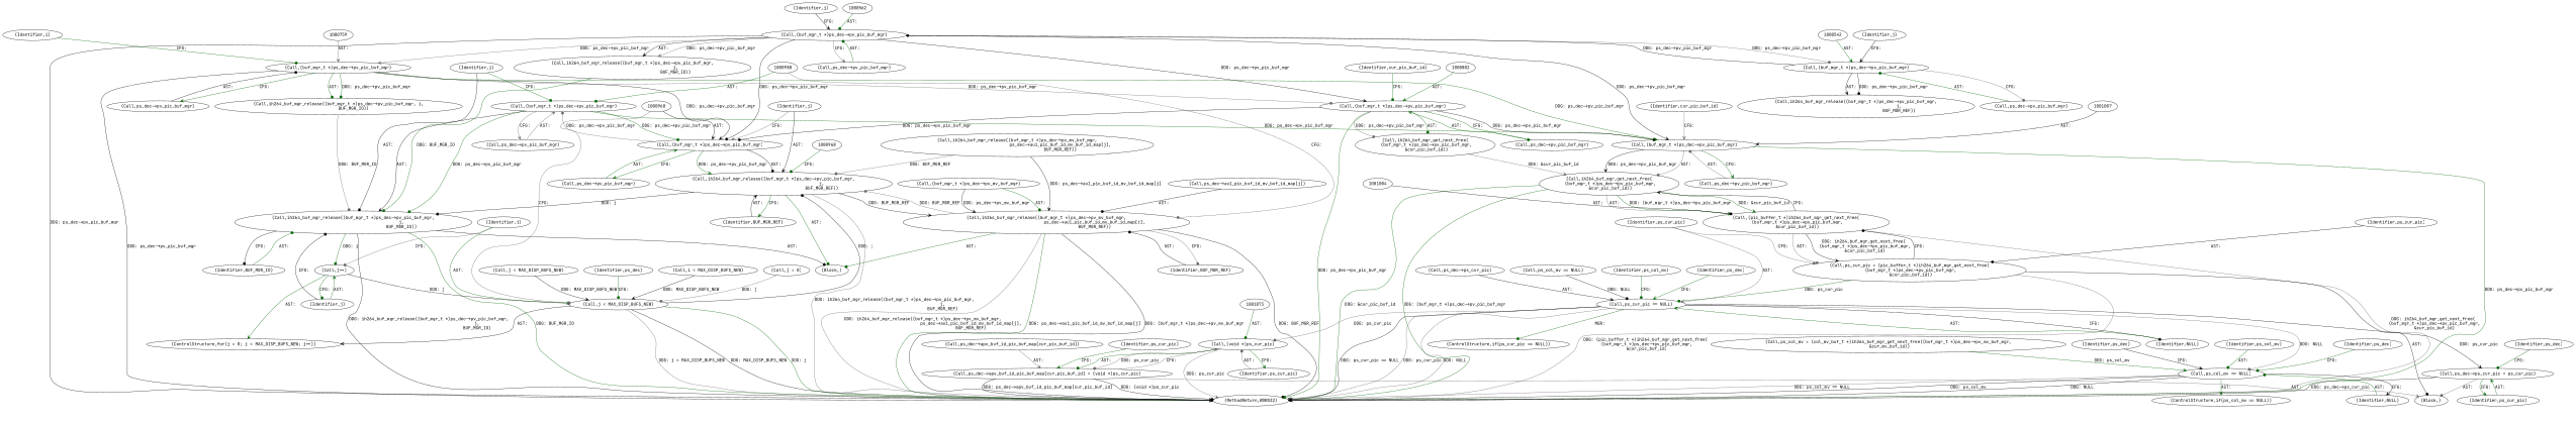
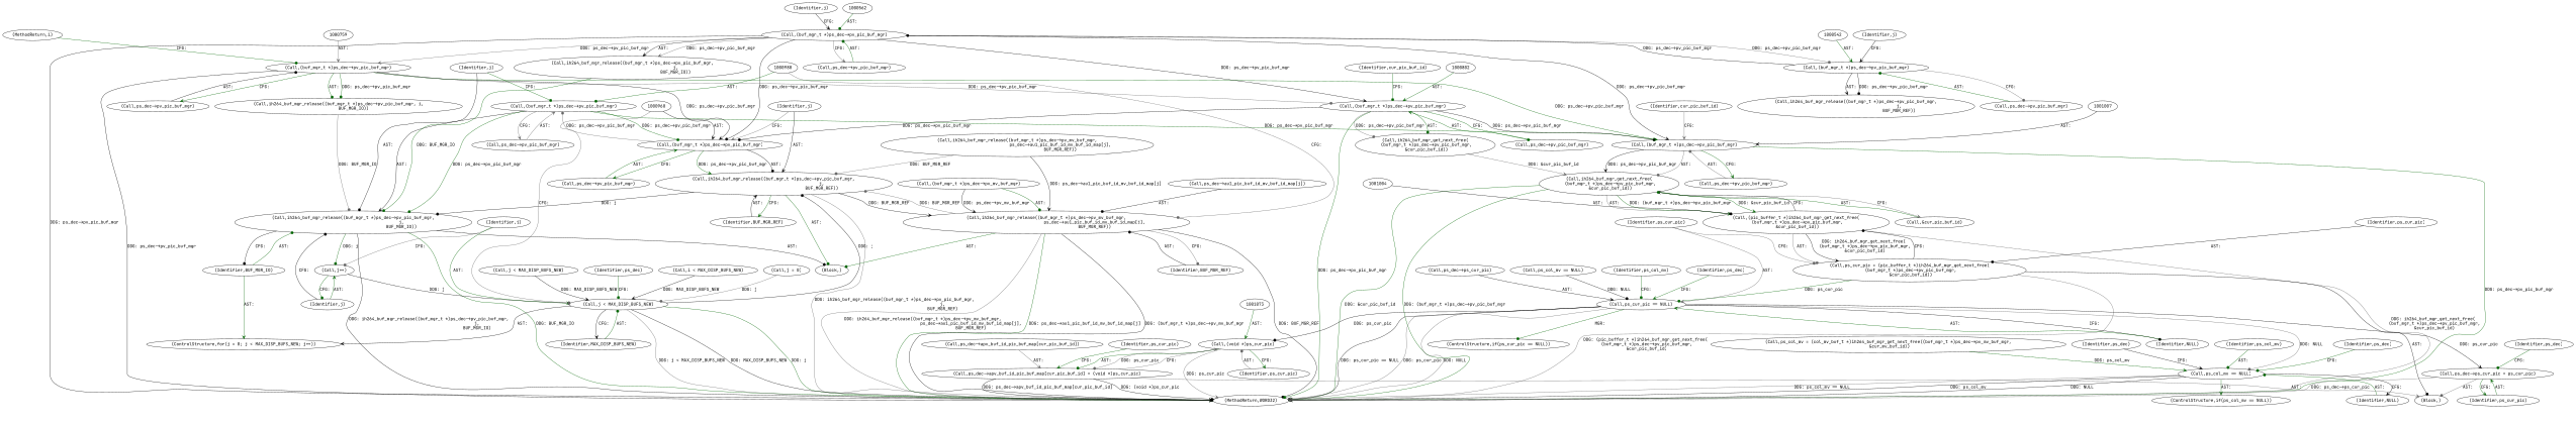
  digraph {
    fontname="JetBrains Mono"
    node [fontname="JetBrains Mono"]
    edge [arrowhead=dot color=darkgreen fontname="JetBrains Mono"]
    n1 [label="(Call,(buf_mgr_t *)ps_dec->pv_pic_buf_mgr)"]
    n2 [label="(Call,(buf_mgr_t *)ps_dec->pv_pic_buf_mgr)"]
    n3 [label="(Call,ih264_buf_mgr_release((buf_mgr_t *)ps_dec->pv_pic_buf_mgr,\n                                      j,\n                                      BUF_MGR_IO))"]
    n4 [label="(Call,(buf_mgr_t *)ps_dec->pv_pic_buf_mgr)"]
    n5 [label="(Call,ps_dec->pv_pic_buf_mgr)"]
    n6 [label="(Call,ih264_buf_mgr_release((buf_mgr_t *)ps_dec->pv_pic_buf_mgr,\n                                      j,\n                                      BUF_MGR_REF))"]
    n7 [label="(Call,ps_dec->pv_pic_buf_mgr)"]
    n8 [label="(MethodReturn,WORD32)"]
    n9 [label="(Block,)"]
    n10 [label="(Call,j++)"]
    n11 [label="(Identifier,BUF_MGR_IO)"]
    n12 [label="(Call,ih264_buf_mgr_get_next_free(\n (buf_mgr_t *)ps_dec->pv_pic_buf_mgr,\n &cur_pic_buf_id))"]
    n13 [label="(Call,ps_dec->pv_pic_buf_mgr)"]
    n14 [label="(Call,ih264_buf_mgr_release((buf_mgr_t *)ps_dec->pv_mv_buf_mgr,\n                                      ps_dec->au1_pic_buf_id_mv_buf_id_map[j],\n                                      BUF_MGR_REF))"]
    n15 [label="(Identifier,BUF_MGR_REF)"]
    n16 [label="(Call,(buf_mgr_t *)ps_dec->pv_pic_buf_mgr)"]
    n17 [label="(Call,(buf_mgr_t *)ps_dec->pv_pic_buf_mgr)"]
    n18 [label="(Call,(buf_mgr_t *)ps_dec->pv_pic_buf_mgr)"]
    n19 [label="(Call,(buf_mgr_t *)ps_dec->pv_pic_buf_mgr)"]
    n20 [label="(Call,ih264_buf_mgr_release((buf_mgr_t *)ps_dec->pv_pic_buf_mgr,\n                                  j,\n                                  BUF_MGR_IO))"]
    n21 [label="(Call,ps_dec->pv_pic_buf_mgr)"]
    n22 [label="(Call,ih264_buf_mgr_release((buf_mgr_t *)ps_dec->pv_pic_buf_mgr,\n                                  j,\n                                  BUF_MGR_REF))"]
    n23 [label="(Call,ps_dec->pv_pic_buf_mgr)"]
    n24 [label="(Call,ih264_buf_mgr_get_next_free(\n (buf_mgr_t *)ps_dec->pv_pic_buf_mgr,\n &cur_pic_buf_id))"]
    n25 [label="(Call,ps_dec->pv_pic_buf_mgr)"]
    n26 [label="(Call,ih264_buf_mgr_release((buf_mgr_t *)ps_dec->pv_pic_buf_mgr, i,\n            BUF_MGR_IO))"]
    n27 [label="(Call,ps_dec->pv_pic_buf_mgr)"]
    n28 [label="(Identifier,BUF_MGR_REF)"]
    n29 [label="(Call,j < MAX_DISP_BUFS_NEW)"]
    n30 [label="(Identifier,j)"]
    n31 [label="(ControlStructure,for(j = 0; j < MAX_DISP_BUFS_NEW; j++))"]
+   n32 [label="(Identifier,MAX_DISP_BUFS_NEW)"]
    n33 [label="(Call,(pic_buffer_t *)ih264_buf_mgr_get_next_free(\n (buf_mgr_t *)ps_dec->pv_pic_buf_mgr,\n &cur_pic_buf_id))"]
+   n34 [label="(Call,&cur_pic_buf_id)"]
    n35 [label="(Call,ps_cur_pic = (pic_buffer_t *)ih264_buf_mgr_get_next_free(\n (buf_mgr_t *)ps_dec->pv_pic_buf_mgr,\n &cur_pic_buf_id))"]
    n36 [label="(Call,ps_cur_pic == NULL)"]
    n37 [label="(Block,)"]
    n38 [label="(Call,ps_col_mv == NULL)"]
    n39 [label="(Call,ps_dec->ps_cur_pic = ps_cur_pic)"]
    n40 [label="(Call,(void *)ps_cur_pic)"]
    n41 [label="(Identifier,NULL)"]
    n42 [label="(ControlStructure,if(ps_cur_pic == NULL))"]
    n43 [label="(ControlStructure,if(ps_col_mv == NULL))"]
    n44 [label="(Identifier,NULL)"]
    n45 [label="(Identifier,ps_cur_pic)"]
    n46 [label="(Call,ps_dec->apv_buf_id_pic_buf_map[cur_pic_buf_id] = (void *)ps_cur_pic)"]
    n47 [label="(Identifier,ps_cur_pic)"]
    n48 [label="(Identifier,ps_col_mv)"]
    n49 [label="(Identifier,ps_col_mv)"]
    n50 [label="(Identifier,ps_cur_pic)"]
    n51 [label="(Identifier,j)"]
    n52 [label="(Identifier,ps_dec)"]
    n53 [label="(Call,ps_col_mv = (col_mv_buf_t *)ih264_buf_mgr_get_next_free((buf_mgr_t *)ps_dec->pv_mv_buf_mgr,\n &cur_mv_buf_id))"]
    n54 [label="(Identifier,j)"]
    n55 [label="(Identifier,j)"]
    n56 [label="(Identifier,ps_dec)"]
    n57 [label="(Identifier,ps_cur_pic)"]
    n58 [label="(Call,ps_dec->au1_pic_buf_id_mv_buf_id_map[j])"]
    n59 [label="(Identifier,j)"]
    n60 [label="(Call,ih264_buf_mgr_release((buf_mgr_t *)ps_dec->pv_mv_buf_mgr,\n                                  ps_dec->au1_pic_buf_id_mv_buf_id_map[j],\n                                  BUF_MGR_REF))"]
    n61 [label="(Identifier,ps_dec)"]
    n62 [label="(Call,(buf_mgr_t *)ps_dec->pv_mv_buf_mgr)"]
-   n63 [label="(Identifier,i)"]
+   n63 [label="(MethodReturn,i)"]
    n64 [label="(Call,ps_dec->ps_cur_pic)"]
    n65 [label="(Identifier,cur_pic_buf_id)"]
    n66 [label="(Call,ps_col_mv == NULL)"]
    n67 [label="(Call,j < MAX_DISP_BUFS_NEW)"]
    n68 [label="(Identifier,ps_dec)"]
    n69 [label="(Identifier,j)"]
    n70 [label="(Call,i < MAX_DISP_BUFS_NEW)"]
    n71 [label="(Identifier,ps_cur_pic)"]
    n72 [label="(Identifier,ps_dec)"]
    n73 [label="(Call,ps_dec->apv_buf_id_pic_buf_map[cur_pic_buf_id])"]
    n74 [label="(Identifier,cur_pic_buf_id)"]
    n75 [label="(Call,j = 0)"]
    1000980
    1000960
    1000562
    1000542
    1000802
    1000759
-   1000968
    1001007
    1001004
    1001073
    n1 -> n2 [label="DDG: ps_dec->pv_pic_buf_mgr"]
    n1 -> n3 [arrowhead=vee color=black label="AST: "]
    n1 -> n3 [label="DDG: ps_dec->pv_pic_buf_mgr"]
    n1 -> n4 [arrowhead=vee label="DDG: ps_dec->pv_pic_buf_mgr"]
    n1 -> n5 [arrowhead=vee color=gray40 label="CFG: "]
    n2 -> n1 [color=gray40 label="DDG: ps_dec->pv_pic_buf_mgr"]
    n2 -> n6 [color=black label="AST: "]
    n2 -> n6 [arrowhead=vee label="DDG: ps_dec->pv_pic_buf_mgr"]
    n2 -> n7 [arrowhead=vee label="CFG: "]
    n3 -> n8 [label="DDG: BUF_MGR_IO"]
    n3 -> n8 [arrowhead=vee color=black label="DDG: ih264_buf_mgr_release((buf_mgr_t *)ps_dec->pv_pic_buf_mgr,\n                                      j,\n                                      BUF_MGR_IO)"]
    n3 -> n9 [color=black label="AST: "]
    n3 -> n10 [label="DDG: j"]
    n3 -> n11 [color=black label="CFG: "]
    n4 -> n8 [label="DDG: ps_dec->pv_pic_buf_mgr"]
    n4 -> n12 [color=gray40 label="AST: "]
    n4 -> n12 [arrowhead=vee color=black label="DDG: ps_dec->pv_pic_buf_mgr"]
    n4 -> n13 [arrowhead=vee label="CFG: "]
    n5 -> n1 [arrowhead=vee color=gray40 label="AST: "]
    n6 -> n3 [color=black label="DDG: j"]
    n6 -> n8 [color=gray40 label="DDG: ih264_buf_mgr_release((buf_mgr_t *)ps_dec->pv_pic_buf_mgr,\n                                      j,\n                                      BUF_MGR_REF)"]
    n6 -> n9 [label="AST: "]
    n6 -> n14 [arrowhead=vee color=black label="DDG: BUF_MGR_REF"]
    n6 -> n15 [arrowhead=vee label="CFG: "]
    n7 -> n2 [arrowhead=vee label="AST: "]
    n10 -> n29 [color=black label="DDG: j"]
    n10 -> n30 [label="CFG: "]
-   n10 -> n31 [arrowhead=vee label="AST: "]
+   n11 -> n31 [arrowhead=vee label="AST: "]
    n11 -> n3 [label="AST: "]
    n12 -> n8 [arrowhead=vee label="DDG: &cur_pic_buf_id"]
    n12 -> n8 [arrowhead=vee label="DDG: (buf_mgr_t *)ps_dec->pv_pic_buf_mgr"]
    n12 -> n33 [arrowhead=vee color=gray40 label="AST: "]
    n12 -> n33 [arrowhead=vee label="DDG: (buf_mgr_t *)ps_dec->pv_pic_buf_mgr"]
    n12 -> n33 [arrowhead=vee label="DDG: &cur_pic_buf_id"]
+   n12 -> n34 [arrowhead=vee color=gray40 label="CFG: "]
    n13 -> n4 [color=gray40 label="AST: "]
    n14 -> n6 [color=gray40 label="DDG: BUF_MGR_REF"]
    n14 -> n8 [arrowhead=vee label="DDG: ps_dec->au1_pic_buf_id_mv_buf_id_map[j]"]
    n14 -> n8 [color=black label="DDG: (buf_mgr_t *)ps_dec->pv_mv_buf_mgr"]
    n14 -> n8 [color=black label="DDG: BUF_MGR_REF"]
    n14 -> n8 [color=gray40 label="DDG: ih264_buf_mgr_release((buf_mgr_t *)ps_dec->pv_mv_buf_mgr,\n                                      ps_dec->au1_pic_buf_id_mv_buf_id_map[j],\n                                      BUF_MGR_REF)"]
    n14 -> n9 [label="AST: "]
    n14 -> n28 [color=gray40 label="CFG: "]
    n15 -> n6 [arrowhead=vee color=black label="AST: "]
    n16 -> n2 [color=black label="DDG: ps_dec->pv_pic_buf_mgr"]
    n16 -> n4 [arrowhead=vee color=black label="DDG: ps_dec->pv_pic_buf_mgr"]
    n16 -> n8 [arrowhead=vee color=black label="DDG: ps_dec->pv_pic_buf_mgr"]
    n16 -> n17 [color=gray40 label="DDG: ps_dec->pv_pic_buf_mgr"]
    n16 -> n18 [arrowhead=vee color=black label="DDG: ps_dec->pv_pic_buf_mgr"]
    n16 -> n19 [arrowhead=vee color=gray40 label="DDG: ps_dec->pv_pic_buf_mgr"]
    n16 -> n20 [arrowhead=vee color=black label="AST: "]
    n16 -> n20 [arrowhead=vee color=gray40 label="DDG: ps_dec->pv_pic_buf_mgr"]
    n16 -> n21 [arrowhead=vee color=gray40 label="CFG: "]
    n17 -> n16 [color=black label="DDG: ps_dec->pv_pic_buf_mgr"]
    n17 -> n22 [arrowhead=vee color=black label="AST: "]
    n17 -> n22 [color=black label="DDG: ps_dec->pv_pic_buf_mgr"]
    n17 -> n23 [color=gray40 label="CFG: "]
    n18 -> n2 [color=black label="DDG: ps_dec->pv_pic_buf_mgr"]
    n18 -> n4 [color=black label="DDG: ps_dec->pv_pic_buf_mgr"]
    n18 -> n8 [label="DDG: ps_dec->pv_pic_buf_mgr"]
    n18 -> n24 [label="AST: "]
    n18 -> n24 [color=gray40 label="DDG: ps_dec->pv_pic_buf_mgr"]
    n18 -> n25 [label="CFG: "]
    n19 -> n2 [arrowhead=vee color=black label="DDG: ps_dec->pv_pic_buf_mgr"]
    n19 -> n4 [arrowhead=vee label="DDG: ps_dec->pv_pic_buf_mgr"]
    n19 -> n8 [arrowhead=vee color=black label="DDG: ps_dec->pv_pic_buf_mgr"]
    n19 -> n18 [color=gray40 label="DDG: ps_dec->pv_pic_buf_mgr"]
    n19 -> n26 [label="AST: "]
    n19 -> n26 [label="DDG: ps_dec->pv_pic_buf_mgr"]
    n19 -> n27 [arrowhead=vee label="CFG: "]
    n20 -> n3 [label="DDG: BUF_MGR_IO"]
    n21 -> n16 [label="AST: "]
    n23 -> n17 [label="AST: "]
    n24 -> n12 [arrowhead=vee color=gray40 label="DDG: &cur_pic_buf_id"]
    n25 -> n18 [arrowhead=vee label="AST: "]
    n26 -> n3 [color=gray40 label="DDG: BUF_MGR_IO"]
    n27 -> n19 [color=black label="AST: "]
    n28 -> n14 [color=black label="AST: "]
    n29 -> n6 [color=black label="DDG: j"]
    n29 -> n8 [label="DDG: j"]
    n29 -> n8 [color=gray40 label="DDG: j < MAX_DISP_BUFS_NEW"]
    n29 -> n8 [arrowhead=vee color=black label="DDG: MAX_DISP_BUFS_NEW"]
    n29 -> n31 [arrowhead=vee color=black label="AST: "]
+   n29 -> n32 [arrowhead=vee color=black label="CFG: "]
    n30 -> n3 [color=black label="CFG: "]
    n30 -> n10 [arrowhead=vee label="AST: "]
+   n32 -> n29 [label="AST: "]
    n33 -> n8 [color=gray40 label="DDG: ih264_buf_mgr_get_next_free(\n (buf_mgr_t *)ps_dec->pv_pic_buf_mgr,\n &cur_pic_buf_id)"]
    n33 -> n12 [arrowhead=vee color=black label="CFG: "]
    n33 -> n35 [color=gray40 label="AST: "]
    n33 -> n35 [arrowhead=vee color=black label="DDG: ih264_buf_mgr_get_next_free(\n (buf_mgr_t *)ps_dec->pv_pic_buf_mgr,\n &cur_pic_buf_id)"]
+   n34 -> n12 [label="AST: "]
    n35 -> n8 [arrowhead=vee color=gray40 label="DDG: (pic_buffer_t *)ih264_buf_mgr_get_next_free(\n (buf_mgr_t *)ps_dec->pv_pic_buf_mgr,\n &cur_pic_buf_id)"]
    n35 -> n33 [color=black label="CFG: "]
    n35 -> n36 [label="DDG: ps_cur_pic"]
    n35 -> n37 [color=black label="AST: "]
    n36 -> n8 [arrowhead=vee color=gray40 label="DDG: ps_cur_pic"]
    n36 -> n8 [color=gray40 label="DDG: NULL"]
    n36 -> n8 [color=black label="DDG: ps_cur_pic == NULL"]
    n36 -> n38 [color=gray40 label="DDG: NULL"]
    n36 -> n39 [arrowhead=vee color=black label="DDG: ps_cur_pic"]
-   n36 -> n40 [color=gray40 label="DDG: ps_cur_pic"]
+   n36 -> n40 [color=black label="DDG: ps_cur_pic"]
    n36 -> n41 [color=black label="CFG: "]
    n36 -> n42 [label="MGR: "]
    n38 -> n8 [arrowhead=vee color=black label="DDG: NULL"]
    n38 -> n8 [arrowhead=vee color=gray40 label="DDG: ps_col_mv == NULL"]
    n38 -> n8 [arrowhead=vee color=black label="DDG: ps_col_mv"]
    n38 -> n43 [arrowhead=vee label="AST: "]
    n38 -> n44 [arrowhead=vee color=black label="CFG: "]
-   n39 -> n8 [arrowhead=vee color=black label="DDG: ps_dec->ps_cur_pic"]
+   n39 -> n8 [arrowhead=vee color=gray40 label="DDG: ps_dec->ps_cur_pic"]
    n39 -> n37 [color=gray40 label="AST: "]
    n39 -> n45 [arrowhead=vee label="CFG: "]
    n40 -> n8 [arrowhead=vee color=gray40 label="DDG: ps_cur_pic"]
    n40 -> n46 [label="AST: "]
    n40 -> n46 [color=gray40 label="DDG: ps_cur_pic"]
    n40 -> n47 [arrowhead=vee label="CFG: "]
    n41 -> n36 [arrowhead=vee label="AST: "]
    n44 -> n38 [label="AST: "]
    n45 -> n39 [arrowhead=vee label="AST: "]
    n46 -> n8 [arrowhead=vee color=black label="DDG: (void *)ps_cur_pic"]
    n46 -> n8 [color=black label="DDG: ps_dec->apv_buf_id_pic_buf_map[cur_pic_buf_id]"]
    n46 -> n37 [arrowhead=vee color=gray40 label="AST: "]
    n46 -> n40 [arrowhead=vee color=gray40 label="CFG: "]
    n47 -> n40 [color=gray40 label="AST: "]
    n48 -> n38 [label="AST: "]
    n49 -> n36 [label="CFG: "]
    n50 -> n46 [arrowhead=vee label="CFG: "]
    n51 -> n1 [label="CFG: "]
    n51 -> n3 [color=black label="AST: "]
    n52 -> n38 [label="CFG: "]
    n53 -> n38 [arrowhead=vee label="DDG: ps_col_mv"]
    n54 -> n17 [arrowhead=vee color=black label="CFG: "]
    n55 -> n2 [arrowhead=vee color=gray40 label="CFG: "]
    n55 -> n6 [arrowhead=vee color=black label="AST: "]
    n56 -> n39 [label="CFG: "]
    n57 -> n35 [color=black label="AST: "]
    n58 -> n14 [color=black label="AST: "]
    n59 -> n16 [arrowhead=vee color=black label="CFG: "]
    n60 -> n6 [color=gray40 label="DDG: BUF_MGR_REF"]
    n60 -> n14 [arrowhead=vee color=black label="DDG: ps_dec->au1_pic_buf_id_mv_buf_id_map[j]"]
    n61 -> n36 [arrowhead=vee label="CFG: "]
    n62 -> n14 [label="AST: "]
    n62 -> n14 [arrowhead=vee color=black label="DDG: ps_dec->pv_mv_buf_mgr"]
    n63 -> n19 [label="CFG: "]
    n64 -> n36 [arrowhead=vee color=black label="AST: "]
    n65 -> n4 [arrowhead=vee color=gray40 label="CFG: "]
    n66 -> n36 [color=black label="DDG: NULL"]
    n67 -> n29 [arrowhead=vee color=black label="DDG: MAX_DISP_BUFS_NEW"]
    n68 -> n29 [label="CFG: "]
    n69 -> n10 [color=gray40 label="CFG: "]
    n69 -> n29 [arrowhead=vee label="AST: "]
    n70 -> n29 [arrowhead=vee color=black label="DDG: MAX_DISP_BUFS_NEW"]
    n71 -> n35 [color=gray40 label="CFG: "]
    n71 -> n36 [arrowhead=vee color=gray40 label="AST: "]
    n72 -> n38 [arrowhead=vee color=black label="CFG: "]
    n73 -> n46 [arrowhead=vee color=gray40 label="AST: "]
    n74 -> n18 [label="CFG: "]
    n75 -> n29 [color=gray40 label="DDG: j"]
    1000980 -> n1 [label="AST: "]
    1000980 -> n14 [color=gray40 label="CFG: "]
    1000960 -> n2 [arrowhead=vee color=black label="AST: "]
    1000960 -> n29 [color=gray40 label="CFG: "]
    1000562 -> n16 [label="AST: "]
    1000542 -> n17 [arrowhead=vee label="AST: "]
    1000802 -> n18 [arrowhead=vee label="AST: "]
    1000759 -> n19 [arrowhead=vee color=gray40 label="AST: "]
-   1000968 -> n6 [label="CFG: "]
    1001007 -> n4 [arrowhead=vee color=black label="AST: "]
    1001004 -> n33 [color=black label="AST: "]
-   1001073 -> n40 [label="AST: "]
+   1001073 -> n40 [arrowhead=vee label="AST: "]
  }
